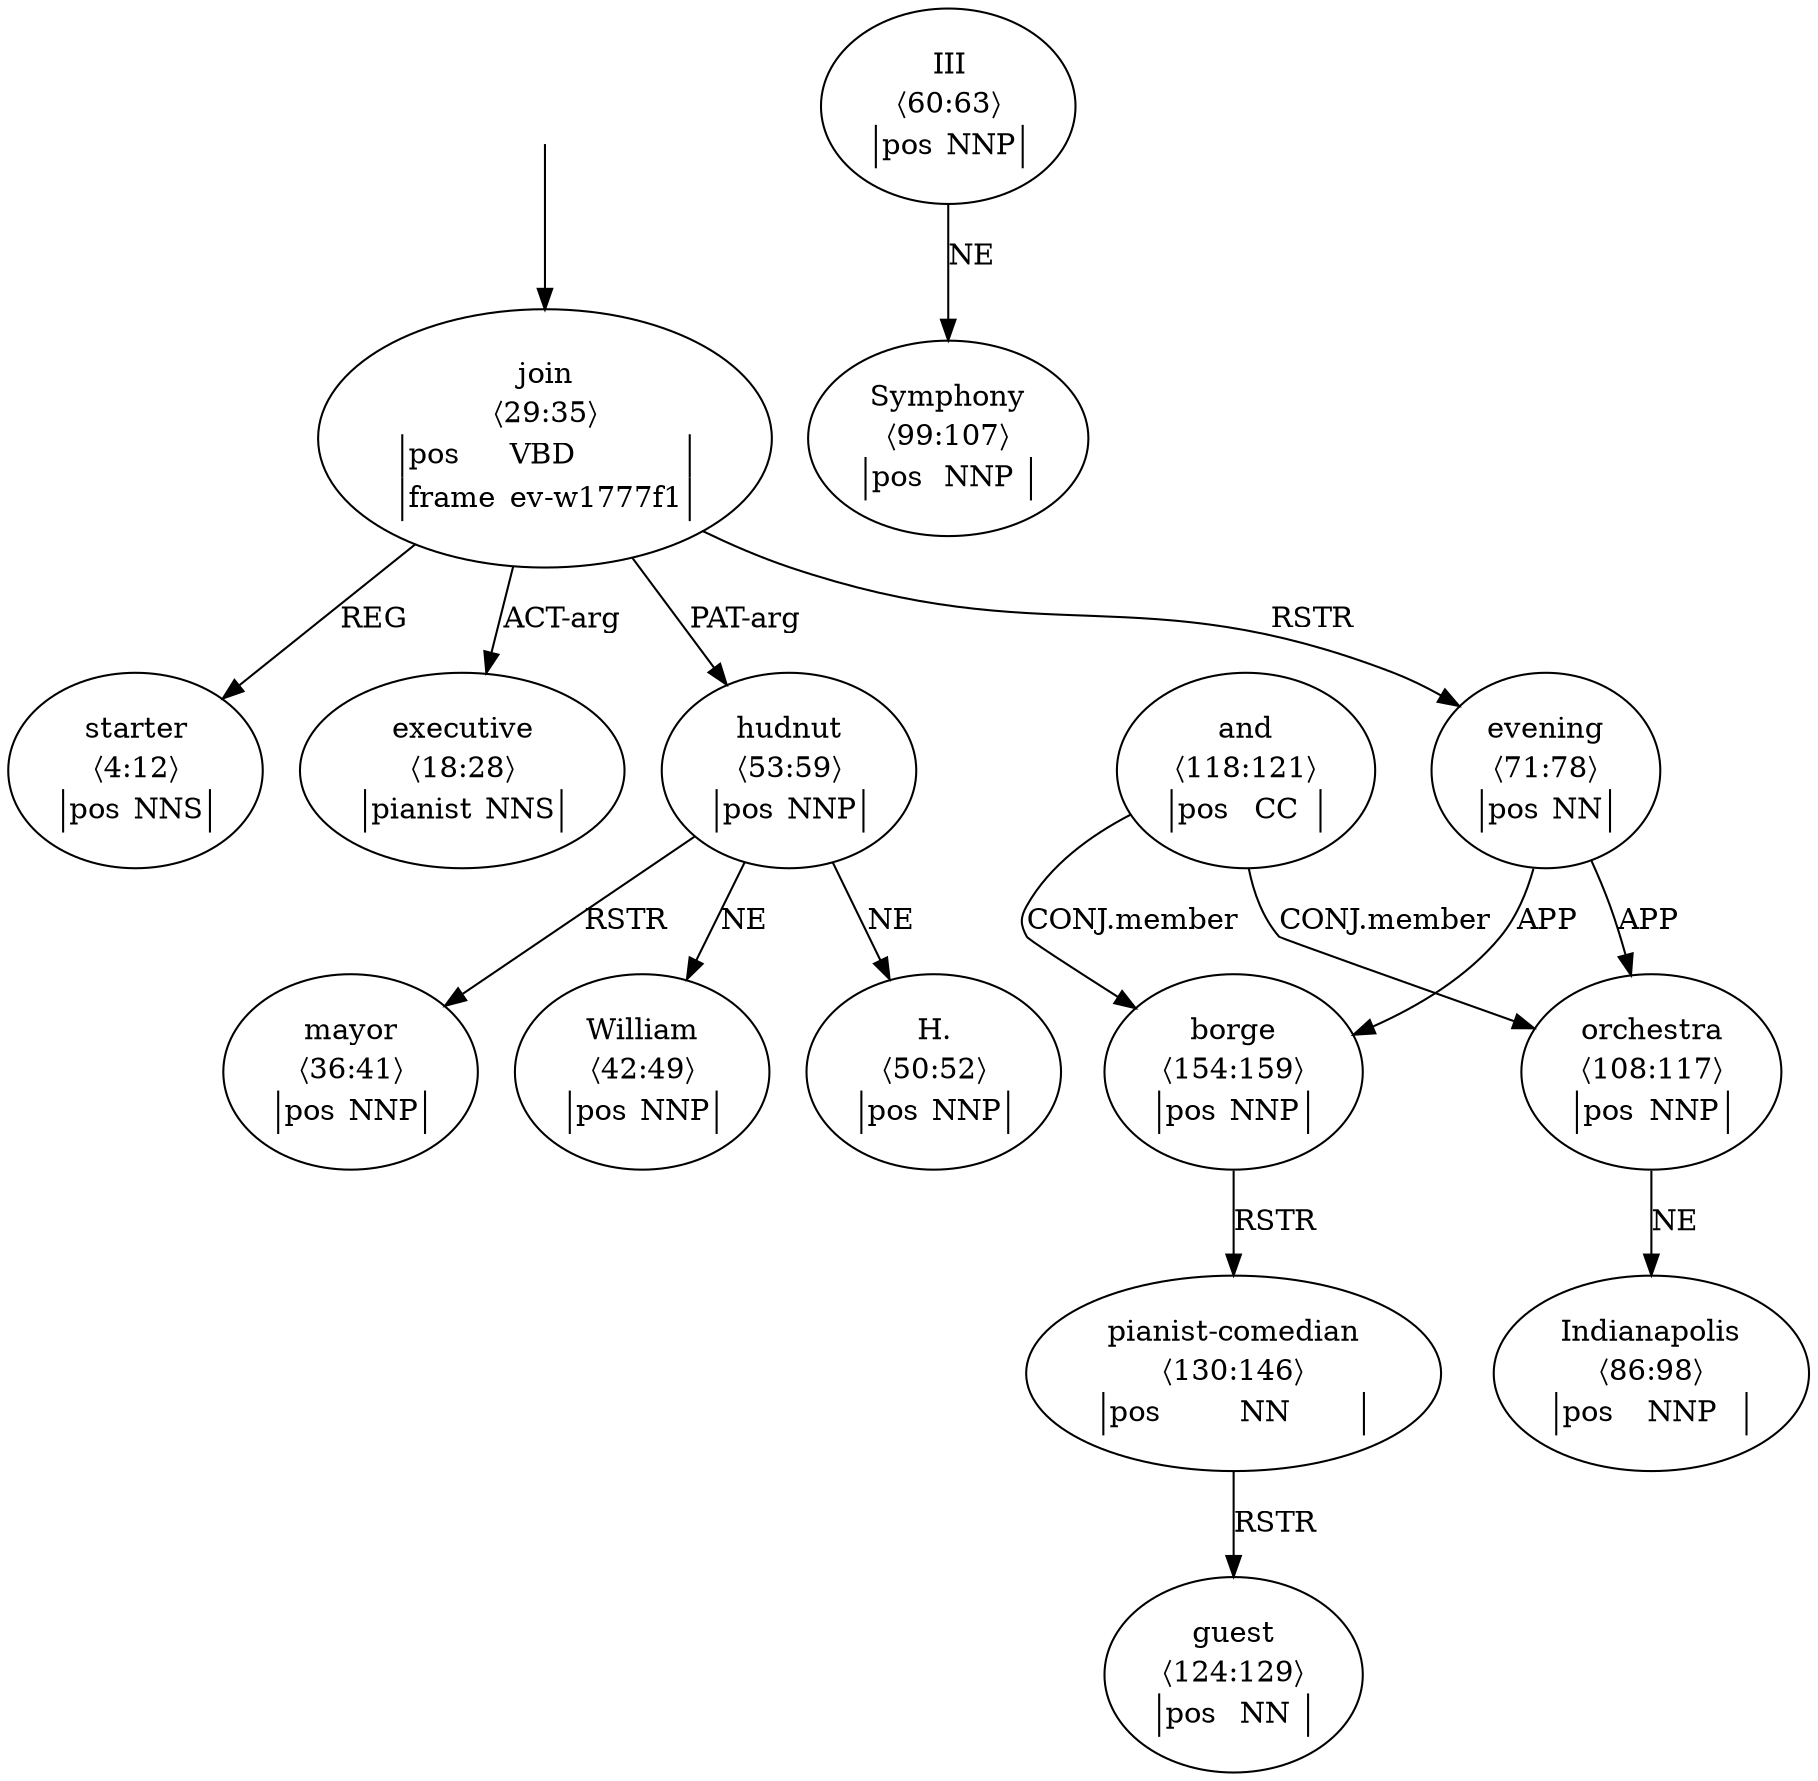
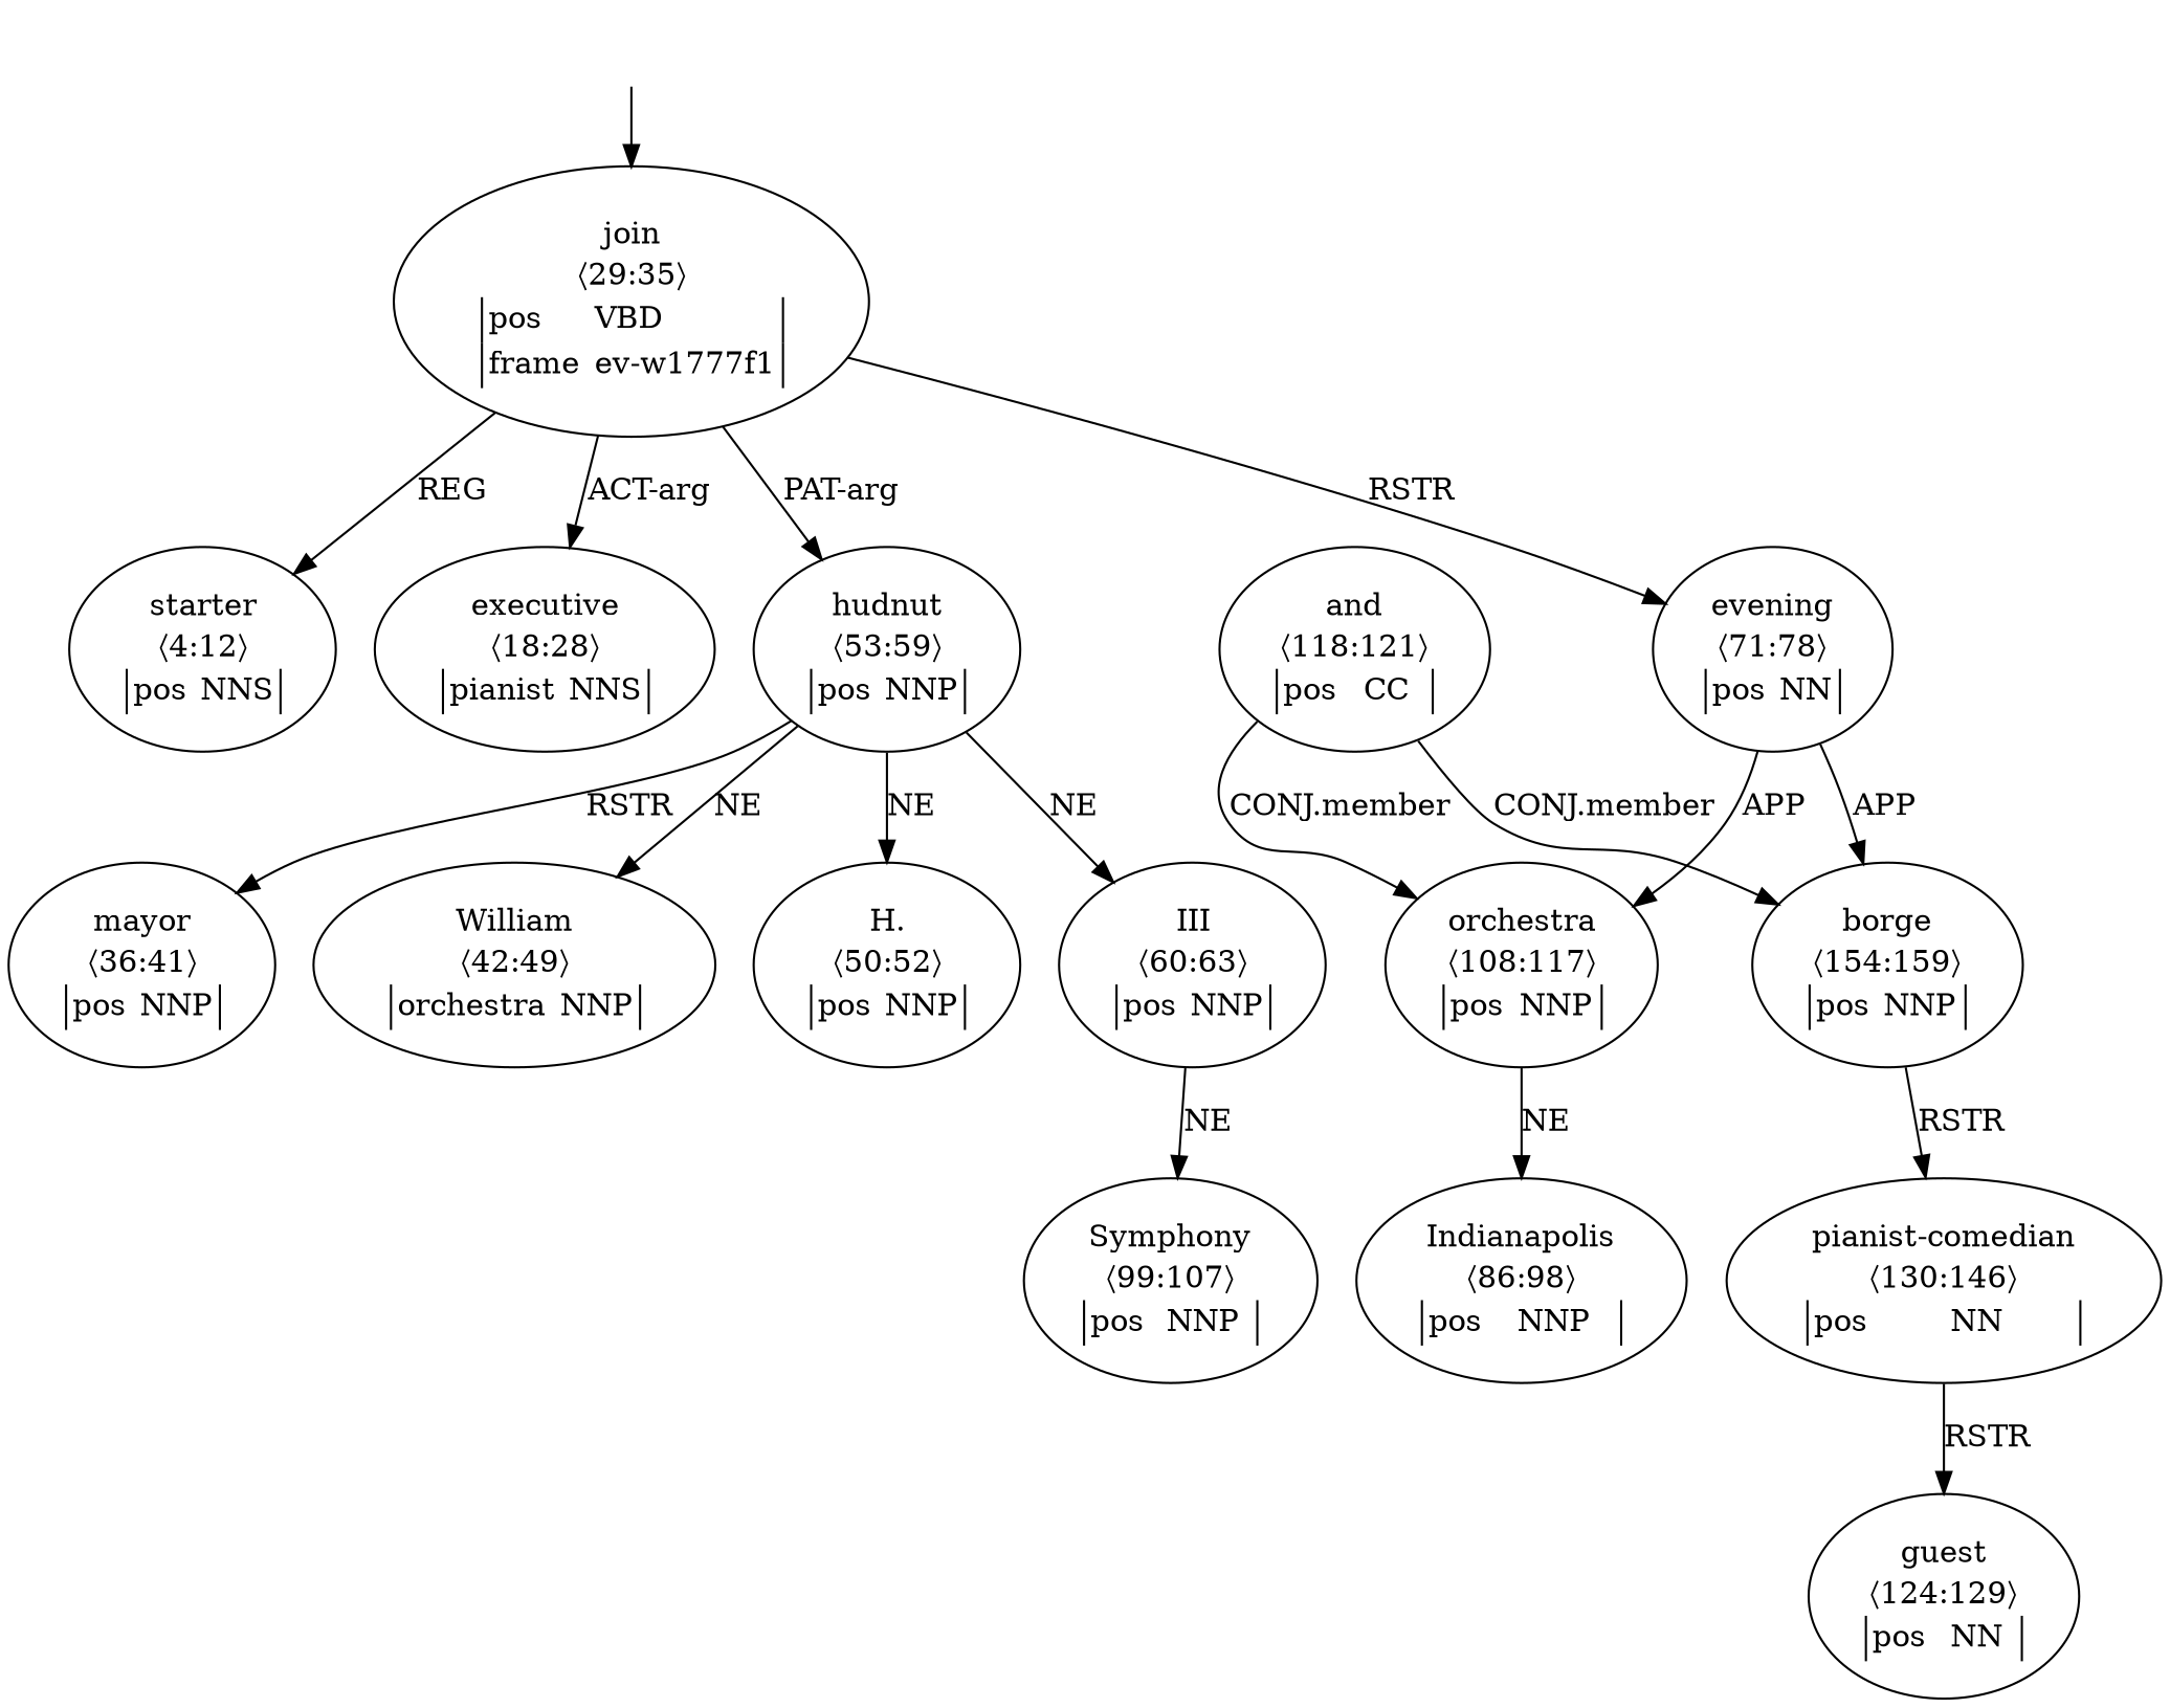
  digraph {
    top [style=invis]
    n2 [label=<<table align="center" border="0" cellspacing="0"><tr><td colspan="2">join</td></tr><tr><td colspan="2">〈29:35〉</td></tr><tr><td sides="l" border="1" align="left">pos</td><td sides="r" border="1" align="left">VBD</td></tr><tr><td sides="l" border="1" align="left">frame</td><td sides="r" border="1" align="left">ev-w1777f1</td></tr></table>>]
    n3 [label=<<table align="center" border="0" cellspacing="0"><tr><td colspan="2">starter</td></tr><tr><td colspan="2">〈4:12〉</td></tr><tr><td sides="l" border="1" align="left">pos</td><td sides="r" border="1" align="left">NNS</td></tr></table>>]
    n4 [label=<<table align="center" border="0" cellspacing="0"><tr><td colspan="2">executive</td></tr><tr><td colspan="2">〈18:28〉</td></tr><tr><td sides="l" border="1" align="left">pianist</td><td sides="r" border="1" align="left">NNS</td></tr></table>>]
    n5 [label=<<table align="center" border="0" cellspacing="0"><tr><td colspan="2">hudnut</td></tr><tr><td colspan="2">〈53:59〉</td></tr><tr><td sides="l" border="1" align="left">pos</td><td sides="r" border="1" align="left">NNP</td></tr></table>>]
    n6 [label=<<table align="center" border="0" cellspacing="0"><tr><td colspan="2">evening</td></tr><tr><td colspan="2">〈71:78〉</td></tr><tr><td sides="l" border="1" align="left">pos</td><td sides="r" border="1" align="left">NN</td></tr></table>>]
    n7 [label=<<table align="center" border="0" cellspacing="0"><tr><td colspan="2">mayor</td></tr><tr><td colspan="2">〈36:41〉</td></tr><tr><td sides="l" border="1" align="left">pos</td><td sides="r" border="1" align="left">NNP</td></tr></table>>]
-   n8 [label=<<table align="center" border="0" cellspacing="0"><tr><td colspan="2">William</td></tr><tr><td colspan="2">〈42:49〉</td></tr><tr><td sides="l" border="1" align="left">pos</td><td sides="r" border="1" align="left">NNP</td></tr></table>>]
+   n8 [label=<<table align="center" border="0" cellspacing="0"><tr><td colspan="2">William</td></tr><tr><td colspan="2">〈42:49〉</td></tr><tr><td sides="l" border="1" align="left">orchestra</td><td sides="r" border="1" align="left">NNP</td></tr></table>>]
    n9 [label=<<table align="center" border="0" cellspacing="0"><tr><td colspan="2">H.</td></tr><tr><td colspan="2">〈50:52〉</td></tr><tr><td sides="l" border="1" align="left">pos</td><td sides="r" border="1" align="left">NNP</td></tr></table>>]
    n10 [label=<<table align="center" border="0" cellspacing="0"><tr><td colspan="2">III</td></tr><tr><td colspan="2">〈60:63〉</td></tr><tr><td sides="l" border="1" align="left">pos</td><td sides="r" border="1" align="left">NNP</td></tr></table>>]
    n11 [label=<<table align="center" border="0" cellspacing="0"><tr><td colspan="2">orchestra</td></tr><tr><td colspan="2">〈108:117〉</td></tr><tr><td sides="l" border="1" align="left">pos</td><td sides="r" border="1" align="left">NNP</td></tr></table>>]
    n12 [label=<<table align="center" border="0" cellspacing="0"><tr><td colspan="2">borge</td></tr><tr><td colspan="2">〈154:159〉</td></tr><tr><td sides="l" border="1" align="left">pos</td><td sides="r" border="1" align="left">NNP</td></tr></table>>]
    n13 [label=<<table align="center" border="0" cellspacing="0"><tr><td colspan="2">Symphony</td></tr><tr><td colspan="2">〈99:107〉</td></tr><tr><td sides="l" border="1" align="left">pos</td><td sides="r" border="1" align="left">NNP</td></tr></table>>]
    n14 [label=<<table align="center" border="0" cellspacing="0"><tr><td colspan="2">Indianapolis</td></tr><tr><td colspan="2">〈86:98〉</td></tr><tr><td sides="l" border="1" align="left">pos</td><td sides="r" border="1" align="left">NNP</td></tr></table>>]
    n15 [label=<<table align="center" border="0" cellspacing="0"><tr><td colspan="2">pianist-comedian</td></tr><tr><td colspan="2">〈130:146〉</td></tr><tr><td sides="l" border="1" align="left">pos</td><td sides="r" border="1" align="left">NN</td></tr></table>>]
    n16 [label=<<table align="center" border="0" cellspacing="0"><tr><td colspan="2">and</td></tr><tr><td colspan="2">〈118:121〉</td></tr><tr><td sides="l" border="1" align="left">pos</td><td sides="r" border="1" align="left">CC</td></tr></table>>]
    n17 [label=<<table align="center" border="0" cellspacing="0"><tr><td colspan="2">guest</td></tr><tr><td colspan="2">〈124:129〉</td></tr><tr><td sides="l" border="1" align="left">pos</td><td sides="r" border="1" align="left">NN</td></tr></table>>]
    top -> n2
    n2 -> n3 [label=REG]
    n2 -> n4 [label="ACT-arg"]
    n2 -> n5 [label="PAT-arg"]
    n2 -> n6 [label=RSTR]
    n5 -> n7 [label=RSTR]
    n5 -> n8 [label=NE]
    n5 -> n9 [label=NE]
+   n5 -> n10 [label=NE]
    n6 -> n11 [label=APP]
    n6 -> n12 [label=APP]
    n10 -> n13 [label=NE]
    n11 -> n14 [label=NE]
    n12 -> n15 [label=RSTR]
    n15 -> n17 [label=RSTR]
    n16 -> n11 [label="CONJ.member"]
    n16 -> n12 [label="CONJ.member"]
  }
